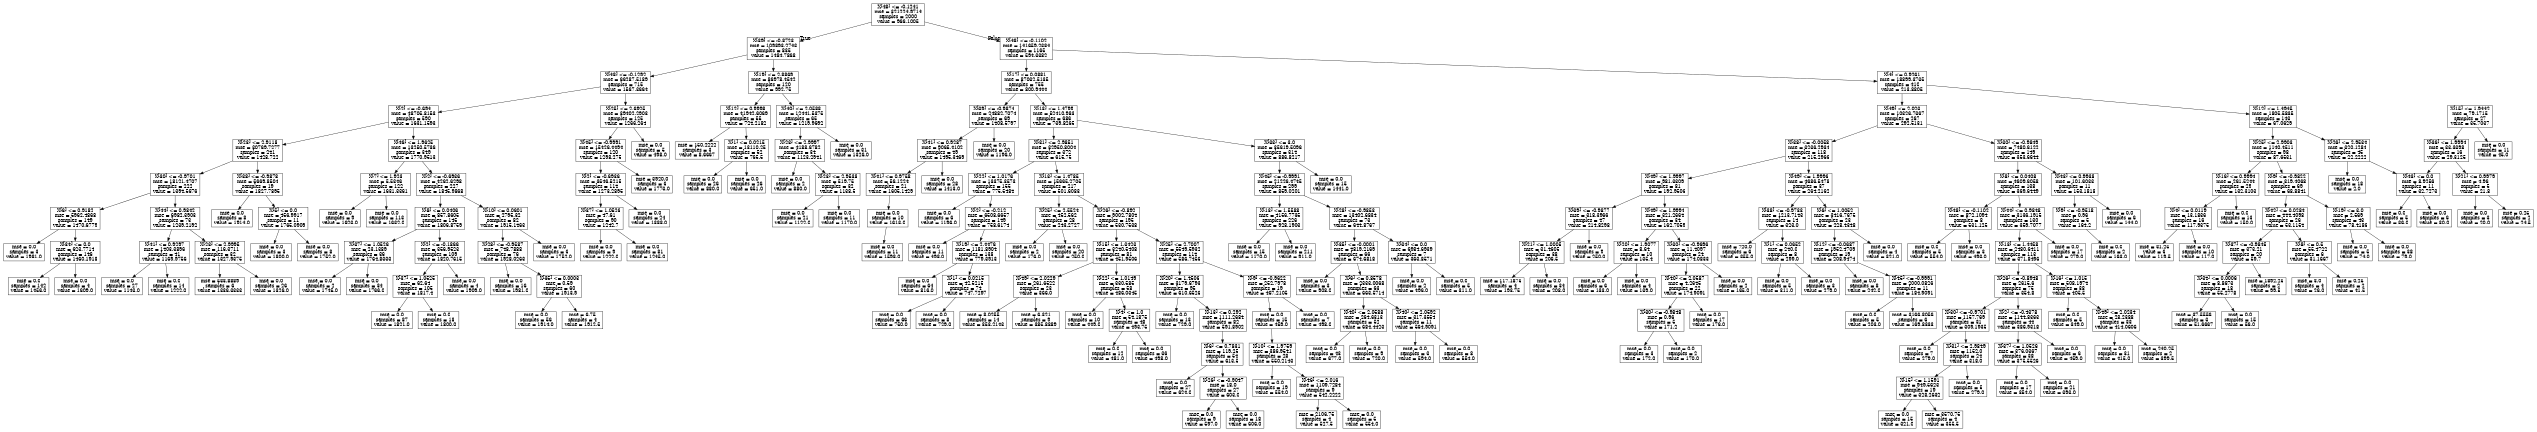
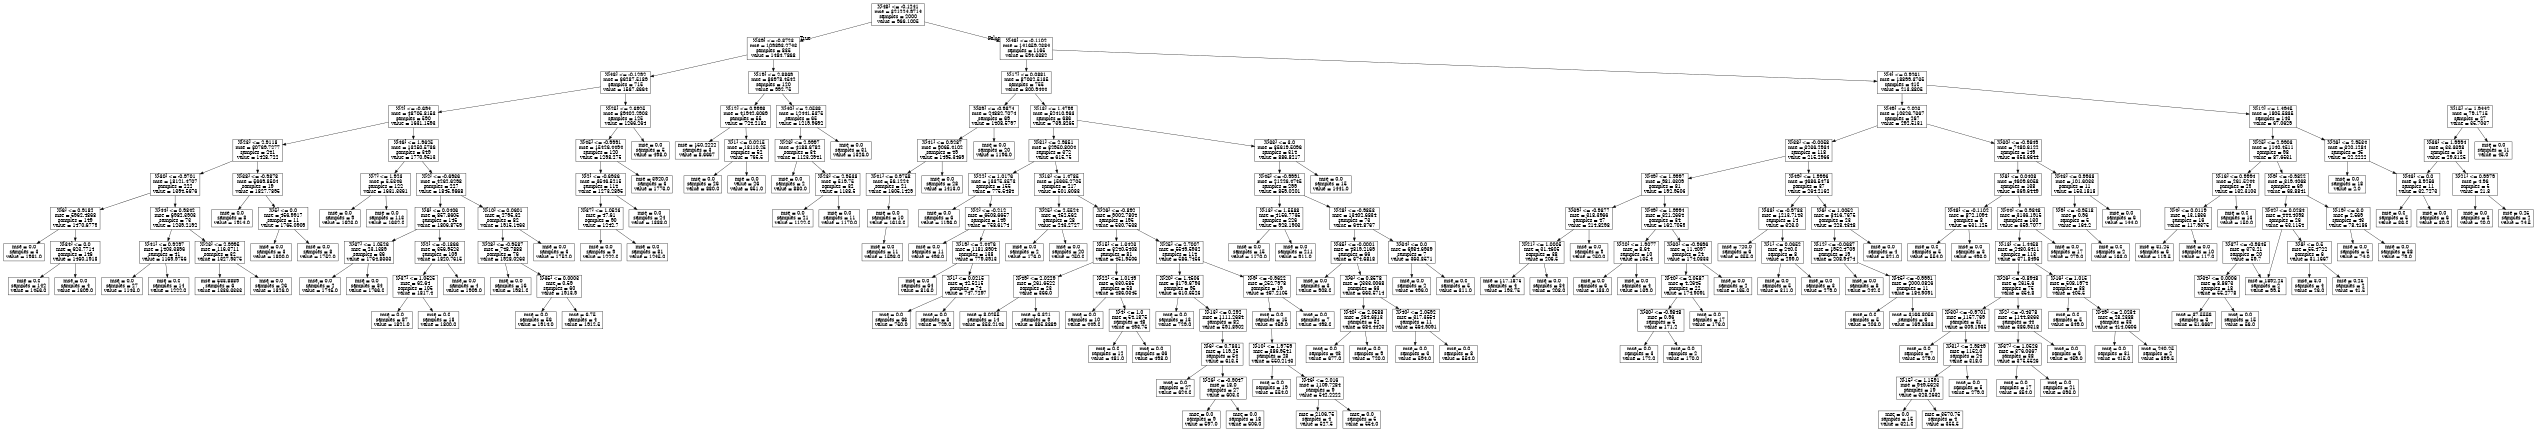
  digraph {
    node [shape=box]
    n1 [label="X[48] <= -0.1241\nmse = 321224.9714\nsamples = 2000\nvalue = 966.1005"]
    n2 [label="X[39] <= -0.8723\nmse = 109893.2743\nsamples = 835\nvalue = 1484.7868"]
    n3 [label="X[48] <= -0.1102\nmse = 141659.2384\nsamples = 1165\nvalue = 594.3382"]
    n4 [label="X[48] <= -0.1292\nmse = 66287.5189\nsamples = 715\nvalue = 1567.3664"]
    n5 [label="X[19] <= 2.8869\nmse = 86978.4542\nsamples = 120\nvalue = 992.75"]
    n6 [label="X[17] <= 0.0881\nmse = 87032.5135\nsamples = 755\nvalue = 800.9444"]
    n7 [label="X[4] <= 0.9261\nmse = 18899.3735\nsamples = 410\nvalue = 213.8805"]
    n8 [label="X[25] <= 2.6925\nmse = 39402.2903\nsamples = 125\nvalue = 1266.264"]
    n9 [label="X[2] <= -0.694\nmse = 48705.8153\nsamples = 590\nvalue = 1631.1593"]
    n10 [label="X[40] <= 2.0588\nmse = 12441.5375\nsamples = 65\nvalue = 1219.9692"]
    n11 [label="X[12] <= 0.9998\nmse = 41942.6069\nsamples = 55\nvalue = 724.2182"]
    n12 [label="X[45] <= -0.9991\nmse = 15426.4494\nsamples = 120\nvalue = 1298.275"]
    n13 [label="mse = 0.0\nsamples = 5\nvalue = 498.0"]
    n14 [label="X[23] <= 2.9118\nmse = 30769.7277\nsamples = 241\nvalue = 1428.722"]
    n15 [label="X[46] <= 1.9625\nmse = 13250.5736\nsamples = 349\nvalue = 1770.9513"]
    n16 [label="mse = 3920.0\nsamples = 6\nvalue = 1773.0"]
    n17 [label="X[2] <= -0.6936\nmse = 3546.5215\nsamples = 114\nvalue = 1273.2895"]
    n18 [label="mse = 0.0\nsamples = 24\nvalue = 1388.0"]
    n19 [label="X[37] <= 1.0526\nmse = 47.61\nsamples = 90\nvalue = 1242.7"]
    n20 [label="mse = 0.0\nsamples = 81\nvalue = 1245.0"]
    n21 [label="mse = 0.0\nsamples = 9\nvalue = 1222.0"]
    n22 [label="X[38] <= -0.9878\nmse = 5669.8504\nsamples = 19\nvalue = 1827.7895"]
    n23 [label="X[30] <= -0.9701\nmse = 18121.4707\nsamples = 222\nvalue = 1394.5676"]
    n24 [label="X[2] <= -0.6936\nmse = 4262.6298\nsamples = 227\nvalue = 1845.9868"]
    n25 [label="X[7] <= 1.923\nmse = 5.5346\nsamples = 122\nvalue = 1631.3361"]
    n26 [label="X[5] <= 0.0\nmse = 456.9917\nsamples = 11\nvalue = 1765.0909"]
    n27 [label="mse = 0.0\nsamples = 8\nvalue = 1914.0"]
    n28 [label="X[44] <= 0.9842\nmse = 6982.3903\nsamples = 73\nvalue = 1239.2192"]
    n29 [label="X[6] <= 0.9182\nmse = 5962.4868\nsamples = 149\nvalue = 1470.6779"]
    n30 [label="mse = 0.0\nsamples = 8\nvalue = 1752.0"]
    n31 [label="mse = 0.0\nsamples = 3\nvalue = 1800.0"]
    n32 [label="X[23] <= 2.9995\nmse = 116.3711\nsamples = 32\nvalue = 1327.9375"]
    n33 [label="X[41] <= 0.9297\nmse = 1403.3896\nsamples = 41\nvalue = 1169.9756"]
    n34 [label="X[34] <= 0.0\nmse = 623.7714\nsamples = 146\nvalue = 1460.1918"]
    n35 [label="mse = 0.0\nsamples = 3\nvalue = 1981.0"]
    n36 [label="mse = 533.8889\nsamples = 6\nvalue = 1336.3333"]
    n37 [label="mse = 0.0\nsamples = 26\nvalue = 1326.0"]
    n38 [label="mse = 0.0\nsamples = 27\nvalue = 1143.0"]
    n39 [label="mse = 0.0\nsamples = 14\nvalue = 1222.0"]
    n40 [label="mse = 0.0\nsamples = 142\nvalue = 1456.0"]
    n41 [label="mse = 0.0\nsamples = 4\nvalue = 1609.0"]
    n42 [label="X[10] <= 0.0601\nmse = 2795.32\nsamples = 82\nvalue = 1915.1463"]
    n43 [label="X[8] <= 0.0406\nmse = 857.8605\nsamples = 145\nvalue = 1806.8759"]
    n44 [label="mse = 0.0\nsamples = 113\nvalue = 1632.0"]
    n45 [label="mse = 0.0\nsamples = 9\nvalue = 1623.0"]
    n46 [label="mse = 0.0\nsamples = 6\nvalue = 1752.0"]
    n47 [label="X[28] <= -0.9587\nmse = 748.7888\nsamples = 76\nvalue = 1928.0263"]
    n48 [label="X[2] <= -0.1866\nmse = 356.9523\nsamples = 109\nvalue = 1820.7615"]
    n49 [label="X[37] <= 1.0526\nmse = 23.1389\nsamples = 36\nvalue = 1764.8333"]
    n50 [label="mse = 0.0\nsamples = 16\nvalue = 1981.0"]
    n51 [label="X[35] <= 0.0003\nmse = 0.59\nsamples = 60\nvalue = 1913.9"]
    n52 [label="mse = 0.0\nsamples = 56\nvalue = 1914.0"]
    n53 [label="mse = 6.75\nsamples = 4\nvalue = 1912.5"]
    n54 [label="X[37] <= 1.0525\nmse = 62.64\nsamples = 105\nvalue = 1817.4"]
    n55 [label="mse = 0.0\nsamples = 4\nvalue = 1909.0"]
    n56 [label="mse = 0.0\nsamples = 2\nvalue = 1745.0"]
    n57 [label="mse = 0.0\nsamples = 34\nvalue = 1766.0"]
    n58 [label="mse = 0.0\nsamples = 87\nvalue = 1821.0"]
    n59 [label="mse = 0.0\nsamples = 18\nvalue = 1800.0"]
    n60 [label="X[23] <= 2.9997\nmse = 4188.6782\nsamples = 34\nvalue = 1123.2941"]
    n61 [label="mse = 0.0\nsamples = 31\nvalue = 1326.0"]
    n62 [label="mse = 150.2222\nsamples = 3\nvalue = 8.6667"]
    n63 [label="X[1] <= 0.0215\nmse = 13110.25\nsamples = 52\nvalue = 765.5"]
    n64 [label="X[23] <= 2.9538\nmse = 519.75\nsamples = 32\nvalue = 1138.5"]
    n65 [label="mse = 0.0\nsamples = 2\nvalue = 880.0"]
    n66 [label="mse = 0.0\nsamples = 11\nvalue = 1170.0"]
    n67 [label="mse = 0.0\nsamples = 21\nvalue = 1122.0"]
-   n68 [label="mse = 0.0\nsamples = 26\nvalue = 651.0"]
+   n68 [label="mse = 0.0\nvalue = 26\nvalue = 651.0"]
    n69 [label="mse = 0.0\nsamples = 26\nvalue = 880.0"]
    n70 [label="X[13] <= 1.4799\nmse = 52410.983\nsamples = 686\nvalue = 739.8265"]
    n71 [label="X[39] <= -0.9874\nmse = 24882.7074\nsamples = 69\nvalue = 1408.5797"]
    n72 [label="X[12] <= 1.4945\nmse = 1805.5835\nsamples = 143\nvalue = 67.0629"]
    n73 [label="X[49] <= 2.023\nmse = 10326.7367\nsamples = 267\nvalue = 292.5131"]
    n74 [label="X[31] <= 2.9851\nmse = 32950.8004\nsamples = 372\nvalue = 615.75"]
    n75 [label="X[33] <= 3.0\nmse = 35619.5096\nsamples = 314\nvalue = 886.8217"]
    n76 [label="X[41] <= 0.9287\nmse = 9065.4102\nsamples = 49\nvalue = 1495.3469"]
    n77 [label="mse = 0.0\nsamples = 20\nvalue = 1196.0"]
    n78 [label="X[13] <= 1.4785\nmse = 15665.2705\nsamples = 217\nvalue = 501.6083"]
    n79 [label="X[22] <= 1.0176\nmse = 13375.3573\nsamples = 155\nvalue = 775.5484"]
    n80 [label="mse = 0.0\nsamples = 15\nvalue = 1441.0"]
    n81 [label="X[45] <= -0.9991\nmse = 21226.4745\nsamples = 299\nvalue = 859.0201"]
    n82 [label="X[26] <= -0.892\nmse = 9002.7804\nsamples = 195\nvalue = 530.7538"]
    n83 [label="X[25] <= 2.5524\nmse = 452.562\nsamples = 28\nvalue = 243.2727"]
    n84 [label="X[2] <= -0.212\nmse = 6508.6657\nsamples = 149\nvalue = 758.6174"]
    n85 [label="mse = 0.0\nsamples = 6\nvalue = 1196.0"]
    n86 [label="X[25] <= 2.7007\nmse = 5549.5932\nsamples = 114\nvalue = 586.7456"]
    n87 [label="X[15] <= 1.3423\nmse = 3240.5408\nsamples = 81\nvalue = 451.9506"]
    n88 [label="mse = 0.0\nsamples = 20\nvalue = 250.0"]
    n89 [label="mse = 0.0\nsamples = 2\nvalue = 176.0"]
    n90 [label="X[20] <= 1.4506\nmse = 3179.6793\nsamples = 95\nvalue = 610.6526"]
    n91 [label="X[9] <= -0.9622\nmse = 252.7978\nsamples = 19\nvalue = 467.2105"]
    n92 [label="X[49] <= 2.0229\nmse = 261.6522\nsamples = 23\nvalue = 366.0"]
    n93 [label="X[22] <= 1.0149\nmse = 330.585\nsamples = 58\nvalue = 486.0345"]
    n94 [label="mse = 0.0\nsamples = 13\nvalue = 729.0"]
    n95 [label="X[13] <= 0.292\nmse = 1111.2684\nsamples = 82\nvalue = 591.8902"]
    n96 [label="mse = 0.0\nsamples = 15\nvalue = 459.0"]
    n97 [label="mse = 0.0\nsamples = 7\nvalue = 498.0"]
    n98 [label="X[6] <= 0.7831\nmse = 119.25\nsamples = 54\nvalue = 613.5"]
    n99 [label="mse = 0.0\nsamples = 27\nvalue = 624.0"]
    n100 [label="X[26] <= -0.9047\nmse = 18.0\nsamples = 27\nvalue = 603.0"]
    n101 [label="X[10] <= 1.9759\nmse = 386.9541\nsamples = 28\nvalue = 550.2143"]
    n102 [label="mse = 0.0\nsamples = 19\nvalue = 554.0"]
    n103 [label="X[46] <= 2.016\nmse = 1109.7284\nsamples = 9\nvalue = 542.2222"]
    n104 [label="mse = 0.0\nsamples = 9\nvalue = 597.0"]
    n105 [label="mse = 0.0\nsamples = 18\nvalue = 606.0"]
    n106 [label="mse = 2106.75\nsamples = 4\nvalue = 527.5"]
    n107 [label="mse = 0.0\nsamples = 5\nvalue = 554.0"]
    n108 [label="mse = 8.0255\nsamples = 14\nvalue = 353.2143"]
    n109 [label="mse = 6.321\nsamples = 9\nvalue = 385.8889"]
    n110 [label="mse = 0.0\nsamples = 10\nvalue = 449.0"]
    n111 [label="X[4] <= 1.0\nmse = 54.1875\nsamples = 48\nvalue = 493.75"]
    n112 [label="mse = 0.0\nsamples = 12\nvalue = 481.0"]
    n113 [label="mse = 0.0\nsamples = 36\nvalue = 498.0"]
    n114 [label="X[19] <= 2.4476\nmse = 1181.8904\nsamples = 138\nvalue = 779.3913"]
    n115 [label="mse = 0.0\nsamples = 11\nvalue = 498.0"]
    n116 [label="mse = 0.0\nsamples = 64\nvalue = 816.0"]
    n117 [label="X[1] <= 0.0215\nmse = 42.5215\nsamples = 74\nvalue = 747.7297"]
    n118 [label="mse = 0.0\nsamples = 66\nvalue = 750.0"]
    n119 [label="mse = 0.0\nsamples = 8\nvalue = 729.0"]
    n120 [label="X[28] <= -0.9853\nmse = 13402.6834\nsamples = 73\nvalue = 644.8767"]
    n121 [label="X[13] <= 1.5588\nmse = 4156.7735\nsamples = 226\nvalue = 928.1903"]
    n122 [label="X[34] <= 0.0\nmse = 6984.6939\nsamples = 7\nvalue = 363.8571"]
    n123 [label="X[35] <= -0.0001\nmse = 4819.2169\nsamples = 66\nvalue = 674.6818"]
    n124 [label="mse = 0.0\nsamples = 211\nvalue = 911.0"]
    n125 [label="mse = 0.0\nsamples = 15\nvalue = 1170.0"]
    n126 [label="mse = 0.0\nsamples = 2\nvalue = 496.0"]
    n127 [label="mse = 0.0\nsamples = 5\nvalue = 311.0"]
    n128 [label="mse = 0.0\nsamples = 3\nvalue = 908.0"]
    n129 [label="X[6] <= 0.8578\nmse = 2333.0068\nsamples = 63\nvalue = 663.5714"]
    n130 [label="X[40] <= 2.0588\nmse = 264.6313\nsamples = 52\nvalue = 684.4423"]
    n131 [label="X[40] <= 2.0592\nmse = 317.3554\nsamples = 11\nvalue = 564.9091"]
    n132 [label="mse = 0.0\nsamples = 43\nvalue = 677.0"]
    n133 [label="mse = 0.0\nsamples = 9\nvalue = 720.0"]
    n134 [label="mse = 0.0\nsamples = 3\nvalue = 594.0"]
    n135 [label="mse = 0.0\nsamples = 8\nvalue = 554.0"]
    n136 [label="mse = 0.0\nsamples = 28\nvalue = 1413.0"]
    n137 [label="X[41] <= 0.9758\nmse = 56.1224\nsamples = 21\nvalue = 1605.1429"]
    n138 [label="mse = 0.0\nsamples = 10\nvalue = 1613.0"]
    n139 [label="mse = 0.0\nsamples = 11\nvalue = 1598.0"]
    n140 [label="X[25] <= 2.9903\nmse = 1140.4511\nsamples = 98\nvalue = 87.6531"]
    n141 [label="X[26] <= 2.9534\nmse = 320.1284\nsamples = 45\nvalue = 22.2222"]
    n142 [label="X[38] <= -0.0058\nmse = 3236.2934\nsamples = 118\nvalue = 215.2966"]
    n143 [label="X[30] <= -0.9849\nmse = 7480.6122\nsamples = 149\nvalue = 353.6644"]
    n144 [label="X[9] <= -0.9822\nmse = 319.4068\nsamples = 69\nvalue = 68.8841"]
    n145 [label="X[16] <= 0.9994\nmse = 261.5244\nsamples = 29\nvalue = 132.3103"]
    n146 [label="mse = 0.0\nsamples = 18\nvalue = 2.0"]
    n147 [label="X[43] <= 0.0\nmse = 8.9256\nsamples = 11\nvalue = 32.7273"]
    n148 [label="X[19] <= 3.0\nmse = 2.569\nsamples = 43\nvalue = 78.4186"]
    n149 [label="X[42] <= 0.0284\nmse = 444.4098\nsamples = 26\nvalue = 53.1154"]
    n150 [label="mse = 0.0\nsamples = 13\nvalue = 150.0"]
    n151 [label="X[4] <= 0.0119\nmse = 13.1836\nsamples = 16\nvalue = 117.9375"]
    n152 [label="mse = 0.0\nsamples = 38\nvalue = 79.0"]
    n153 [label="mse = 0.0\nsamples = 5\nvalue = 74.0"]
    n154 [label="X[8] <= 0.5\nmse = 55.4722\nsamples = 6\nvalue = 31.1667"]
    n155 [label="X[37] <= -0.9845\nmse = 373.21\nsamples = 20\nvalue = 59.7"]
    n156 [label="mse = 3.0\nsamples = 4\nvalue = 26.0"]
    n157 [label="mse = 0.25\nsamples = 2\nvalue = 41.5"]
    n158 [label="mse = 1892.25\nsamples = 2\nvalue = 99.5"]
    n159 [label="X[34] <= 0.0006\nmse = 8.8673\nsamples = 18\nvalue = 55.2778"]
    n160 [label="mse = 37.5556\nsamples = 3\nvalue = 51.6667"]
    n161 [label="mse = 0.0\nsamples = 15\nvalue = 56.0"]
-   n162 [label="mse = 31.25\nvalue = 6\nvalue = 119.5"]
+   n162 [label="mse = 31.25\nsamples = 6\nvalue = 119.5"]
    n163 [label="mse = 0.0\nsamples = 10\nvalue = 117.0"]
    n164 [label="X[15] <= 1.9442\nmse = 79.1715\nsamples = 27\nvalue = 35.7037"]
    n165 [label="X[36] <= 1.9994\nmse = 33.3398\nsamples = 16\nvalue = 29.3125"]
    n166 [label="mse = 0.0\nsamples = 11\nvalue = 45.0"]
    n167 [label="X[21] <= 0.9979\nmse = 4.96\nsamples = 5\nvalue = 21.8"]
    n168 [label="mse = 0.0\nsamples = 6\nvalue = 30.0"]
    n169 [label="mse = 0.0\nsamples = 5\nvalue = 36.0"]
    n170 [label="mse = 0.25\nsamples = 2\nvalue = 24.5"]
    n171 [label="mse = 0.0\nsamples = 3\nvalue = 20.0"]
    n172 [label="X[49] <= 1.9996\nmse = 4686.5478\nsamples = 37\nvalue = 264.2162"]
    n173 [label="X[49] <= 1.9997\nmse = 981.3309\nsamples = 81\nvalue = 192.9506"]
    n174 [label="X[43] <= 0.9938\nmse = 101.6033\nsamples = 11\nvalue = 153.1818"]
    n175 [label="X[8] <= 0.0408\nmse = 4609.6058\nsamples = 138\nvalue = 369.6449"]
    n176 [label="X[6] <= 1.0052\nmse = 3416.7675\nsamples = 23\nvalue = 228.4348"]
    n177 [label="X[38] <= -0.9733\nmse = 1213.7143\nsamples = 14\nvalue = 323.0"]
    n178 [label="X[49] <= 1.9994\nmse = 321.2664\nsamples = 34\nvalue = 162.7059"]
    n179 [label="X[39] <= -0.9877\nmse = 318.3966\nsamples = 47\nvalue = 214.8298"]
    n180 [label="X[12] <= -0.0687\nmse = 1952.4709\nsamples = 19\nvalue = 208.9474"]
    n181 [label="mse = 0.0\nsamples = 4\nvalue = 321.0"]
    n182 [label="mse = 720.0\nsamples = 6\nvalue = 355.0"]
    n183 [label="X[1] <= 0.0652\nmse = 240.0\nsamples = 8\nvalue = 299.0"]
    n184 [label="mse = 0.0\nsamples = 8\nvalue = 242.0"]
    n185 [label="X[45] <= -0.9991\nmse = 2000.0826\nsamples = 11\nvalue = 184.9091"]
    n186 [label="mse = 0.0\nsamples = 5\nvalue = 203.0"]
    n187 [label="mse = 3166.8056\nsamples = 6\nvalue = 169.8333"]
    n188 [label="mse = 0.0\nsamples = 5\nvalue = 311.0"]
    n189 [label="mse = 0.0\nsamples = 3\nvalue = 279.0"]
    n190 [label="X[20] <= 1.9077\nmse = 8.64\nsamples = 10\nvalue = 135.4"]
    n191 [label="X[30] <= -0.9696\nmse = 11.4097\nsamples = 24\nvalue = 174.0833"]
    n192 [label="X[21] <= 1.0005\nmse = 31.4605\nsamples = 38\nvalue = 206.5"]
    n193 [label="mse = 0.0\nsamples = 9\nvalue = 250.0"]
    n194 [label="mse = 0.0\nsamples = 6\nvalue = 133.0"]
    n195 [label="mse = 0.0\nsamples = 4\nvalue = 139.0"]
    n196 [label="X[40] <= 2.0587\nmse = 4.2645\nsamples = 22\nvalue = 174.9091"]
    n197 [label="mse = 0.0\nsamples = 2\nvalue = 165.0"]
    n198 [label="X[30] <= -0.9848\nmse = 0.96\nsamples = 5\nvalue = 171.2"]
    n199 [label="mse = 0.0\nsamples = 17\nvalue = 176.0"]
    n200 [label="mse = 0.0\nsamples = 3\nvalue = 172.0"]
    n201 [label="mse = 0.0\nsamples = 2\nvalue = 170.0"]
    n202 [label="mse = 117.1875\nsamples = 4\nvalue = 193.75"]
    n203 [label="mse = 0.0\nsamples = 34\nvalue = 208.0"]
    n204 [label="mse = 0.0\nsamples = 6\nvalue = 144.0"]
    n205 [label="X[9] <= -0.9518\nmse = 0.96\nsamples = 5\nvalue = 164.2"]
    n206 [label="X[44] <= 0.9848\nmse = 3136.1915\nsamples = 130\nvalue = 359.7077"]
    n207 [label="X[48] <= -0.1102\nmse = 872.1094\nsamples = 8\nvalue = 531.125"]
    n208 [label="mse = 0.0\nsamples = 2\nvalue = 163.0"]
    n209 [label="mse = 0.0\nsamples = 17\nvalue = 279.0"]
    n210 [label="X[13] <= 1.4458\nmse = 2480.6411\nsamples = 113\nvalue = 371.8496"]
    n211 [label="mse = 0.0\nsamples = 3\nvalue = 493.0"]
    n212 [label="mse = 0.0\nsamples = 5\nvalue = 554.0"]
    n213 [label="X[26] <= -0.8948\nmse = 2615.6\nsamples = 75\nvalue = 354.8"]
    n214 [label="X[16] <= 1.015\nmse = 508.1974\nsamples = 38\nvalue = 405.5"]
    n215 [label="X[30] <= -0.9701\nmse = 1157.769\nsamples = 31\nvalue = 309.1935"]
    n216 [label="X[2] <= -0.4378\nmse = 1144.8363\nsamples = 44\nvalue = 386.9318"]
    n217 [label="mse = 0.0\nsamples = 5\nvalue = 349.0"]
    n218 [label="X[49] <= 2.0234\nmse = 28.2388\nsamples = 33\nvalue = 414.0606"]
    n219 [label="mse = 0.0\nsamples = 7\nvalue = 279.0"]
    n220 [label="X[31] <= 2.9849\nmse = 1152.0\nsamples = 24\nvalue = 318.0"]
    n221 [label="X[37] <= 1.0526\nmse = 376.0367\nsamples = 38\nvalue = 375.5526"]
    n222 [label="mse = 0.0\nsamples = 6\nvalue = 459.0"]
    n223 [label="X[15] <= 1.1591\nmse = 949.5623\nsamples = 19\nvalue = 328.2632"]
    n224 [label="mse = 0.0\nsamples = 5\nvalue = 279.0"]
    n225 [label="mse = 0.0\nsamples = 15\nvalue = 321.0"]
    n226 [label="mse = 3570.75\nsamples = 4\nvalue = 355.5"]
    n227 [label="mse = 0.0\nsamples = 17\nvalue = 354.0"]
    n228 [label="mse = 0.0\nsamples = 21\nvalue = 393.0"]
    n229 [label="mse = 0.0\nsamples = 31\nvalue = 415.0"]
    n230 [label="mse = 240.25\nsamples = 2\nvalue = 399.5"]
    n1 -> n2 [headlabel=True labelangle=45 labeldistance=2.5]
    n1 -> n3 [headlabel=False labelangle=-45 labeldistance=2.5]
    n2 -> n4
    n2 -> n5
    n3 -> n6
    n3 -> n7
    n4 -> n8
    n4 -> n9
    n5 -> n10
    n5 -> n11
    n6 -> n70
    n6 -> n71
    n7 -> n72
    n7 -> n73
    n8 -> n12
    n8 -> n13
    n9 -> n14
    n9 -> n15
    n10 -> n60
    n10 -> n61
    n11 -> n62
    n11 -> n63
    n12 -> n16
    n12 -> n17
    n14 -> n22
    n14 -> n23
    n15 -> n24
    n15 -> n25
    n17 -> n18
    n17 -> n19
    n19 -> n20
    n19 -> n21
    n22 -> n26
    n22 -> n27
    n23 -> n28
    n23 -> n29
    n24 -> n42
    n24 -> n43
    n25 -> n44
    n25 -> n45
    n26 -> n30
    n26 -> n31
    n28 -> n32
    n28 -> n33
    n29 -> n34
    n29 -> n35
    n32 -> n36
    n32 -> n37
    n33 -> n38
    n33 -> n39
    n34 -> n40
    n34 -> n41
    n42 -> n46
    n42 -> n47
    n43 -> n48
    n43 -> n49
    n47 -> n50
    n47 -> n51
    n48 -> n54
    n48 -> n55
    n49 -> n56
    n49 -> n57
    n51 -> n52
    n51 -> n53
    n54 -> n58
    n54 -> n59
    n60 -> n64
    n60 -> n65
    n63 -> n68
    n63 -> n69
    n64 -> n66
    n64 -> n67
    n70 -> n74
    n70 -> n75
    n71 -> n76
    n71 -> n77
    n72 -> n140
    n72 -> n141
    n73 -> n142
    n73 -> n143
    n74 -> n78
    n74 -> n79
    n75 -> n80
    n75 -> n81
    n76 -> n136
    n76 -> n137
    n78 -> n82
    n78 -> n83
    n79 -> n84
    n79 -> n85
    n81 -> n120
    n81 -> n121
    n82 -> n86
    n82 -> n87
    n83 -> n88
    n83 -> n89
    n84 -> n114
    n84 -> n115
    n86 -> n90
    n86 -> n91
    n87 -> n92
    n87 -> n93
    n90 -> n94
    n90 -> n95
    n91 -> n96
    n91 -> n97
    n92 -> n108
    n92 -> n109
    n93 -> n110
    n93 -> n111
    n95 -> n98
    n96 -> n101
    n98 -> n99
    n98 -> n100
    n100 -> n104
    n100 -> n105
    n101 -> n102
    n101 -> n103
    n103 -> n106
    n103 -> n107
    n111 -> n112
    n111 -> n113
    n114 -> n116
    n114 -> n117
    n117 -> n118
    n117 -> n119
    n120 -> n122
    n120 -> n123
    n121 -> n124
    n121 -> n125
    n122 -> n126
    n122 -> n127
    n123 -> n128
    n123 -> n129
    n129 -> n130
    n129 -> n131
    n130 -> n132
    n130 -> n133
    n131 -> n134
    n131 -> n135
    n137 -> n138
    n138 -> n139
    n140 -> n144
    n140 -> n145
    n141 -> n146
    n141 -> n147
    n142 -> n172
    n142 -> n173
    n143 -> n174
    n143 -> n175
    n144 -> n148
    n144 -> n149
    n145 -> n150
    n145 -> n151
    n147 -> n168
    n147 -> n169
    n148 -> n152
    n148 -> n153
    n149 -> n154
-   n149 -> n155
+   n149 -> n158
    n151 -> n162
    n151 -> n163
    n154 -> n156
    n154 -> n157
    n155 -> n158
    n155 -> n159
    n159 -> n160
    n159 -> n161
    n164 -> n165
    n164 -> n166
    n165 -> n147
    n165 -> n167
    n167 -> n170
    n167 -> n171
    n172 -> n176
    n172 -> n177
    n173 -> n178
    n173 -> n179
    n174 -> n204
    n174 -> n205
    n175 -> n206
    n175 -> n207
    n176 -> n180
    n176 -> n181
    n177 -> n182
    n177 -> n183
    n178 -> n190
    n178 -> n191
    n179 -> n192
    n179 -> n193
    n180 -> n184
    n180 -> n185
    n183 -> n188
    n183 -> n189
    n185 -> n186
    n185 -> n187
    n190 -> n194
    n190 -> n195
    n191 -> n196
    n191 -> n197
    n192 -> n202
    n192 -> n203
    n196 -> n198
    n196 -> n199
    n198 -> n200
    n198 -> n201
    n205 -> n208
    n206 -> n209
    n206 -> n210
    n207 -> n211
    n207 -> n212
    n210 -> n213
    n210 -> n214
    n213 -> n215
    n213 -> n216
    n214 -> n217
    n214 -> n218
    n215 -> n219
    n215 -> n220
    n216 -> n221
    n216 -> n222
    n218 -> n229
    n218 -> n230
    n220 -> n223
    n220 -> n224
    n221 -> n227
    n221 -> n228
    n223 -> n225
    n223 -> n226
  }
